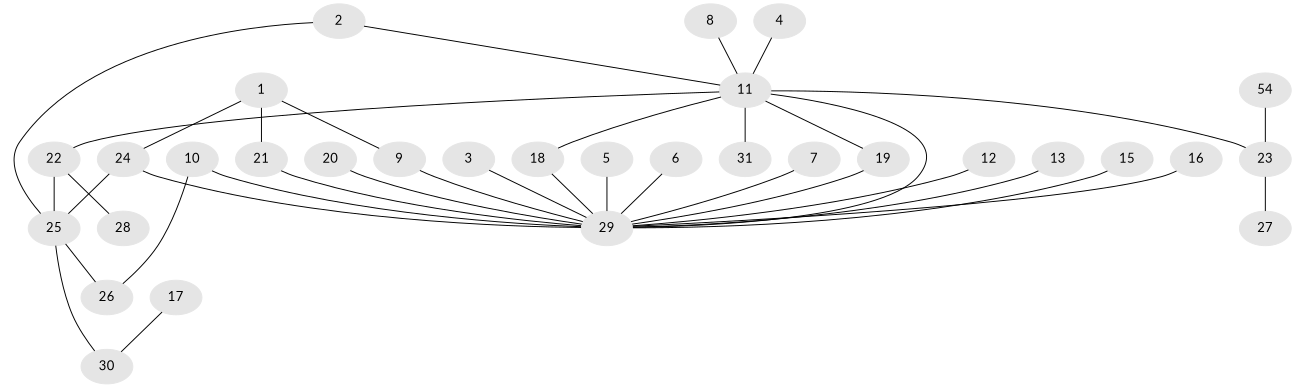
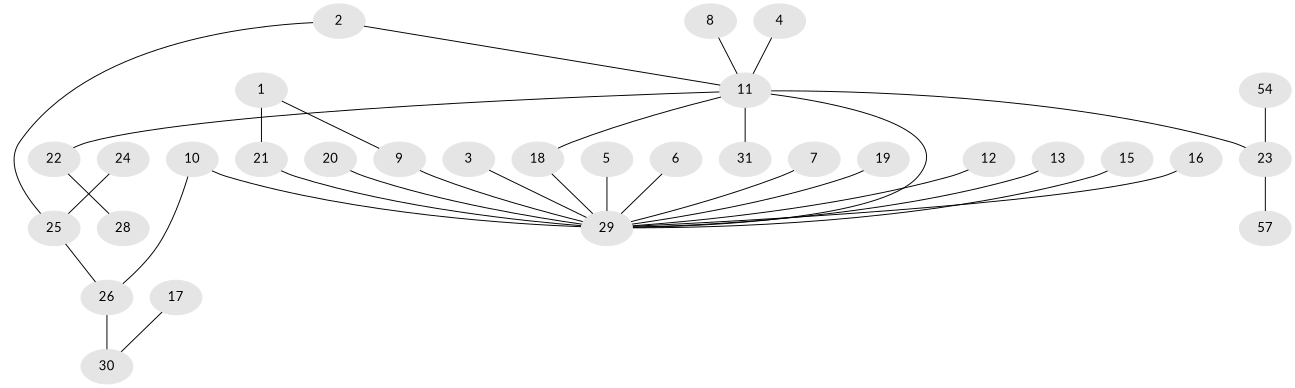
  graph {
    fontname=Lato
    node [color=gray90 fontname=Lato style=filled]
    edge [fontname=Lato weight=1.0]
    1
    9
    21
    24
    29
    25
    2
    11
    18
    19
    22
    23
    31
    26
    3
    4
    5
    6
    7
    8
    10
    30
    28
-   27
+   27 [label=57]
    12
    13
    n27 [label=54]
    15
    16
    17
    20
    1 -- 9
    1 -- 21
-   1 -- 24
    9 -- 29
    21 -- 29
-   24 -- 29
    24 -- 25
    25 -- 26
    2 -- 25
    2 -- 11
    11 -- 29
    11 -- 18
-   11 -- 19
    11 -- 22
    11 -- 23
    11 -- 31
    18 -- 29
    19 -- 29
-   22 -- 25
    22 -- 28
    23 -- 27
-   25 -- 30
+   26 -- 30
    3 -- 29
    4 -- 11
    5 -- 29
    6 -- 29
    7 -- 29
    8 -- 11
    10 -- 29
    10 -- 26
    12 -- 29
    13 -- 29
    n27 -- 23
    15 -- 29
    16 -- 29
    17 -- 30
    20 -- 29 [weight=2.0]
  }
